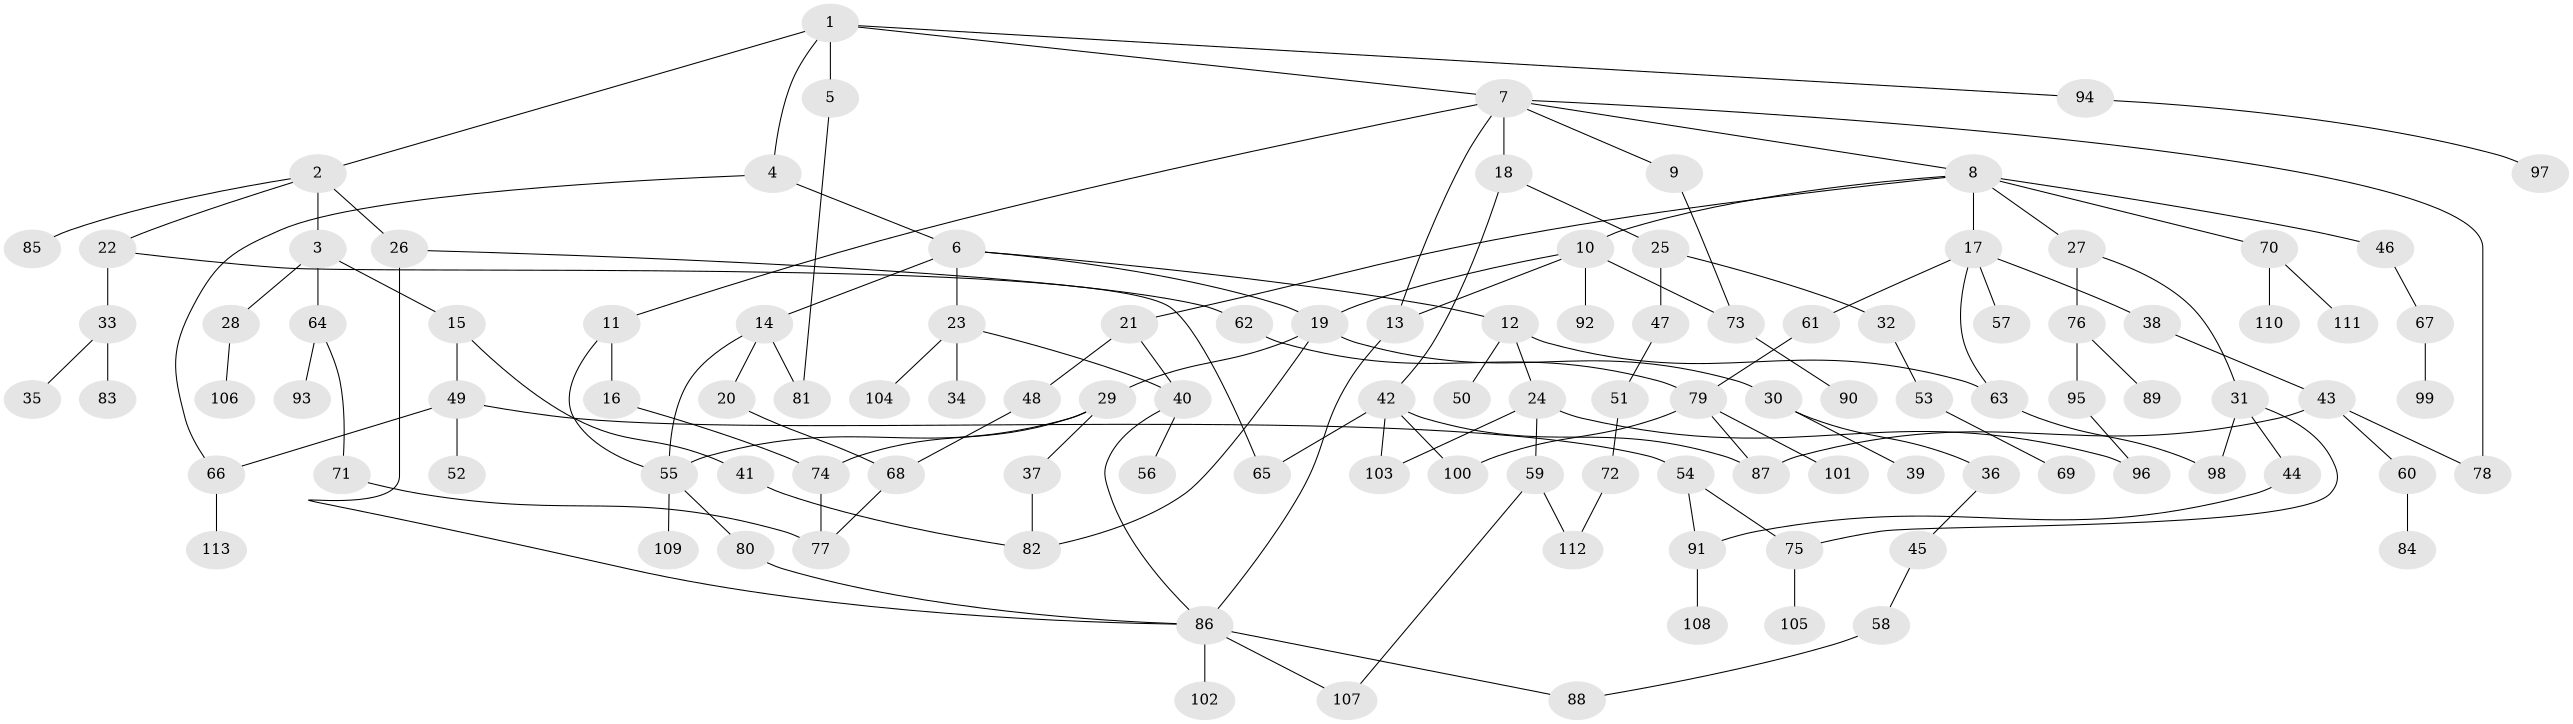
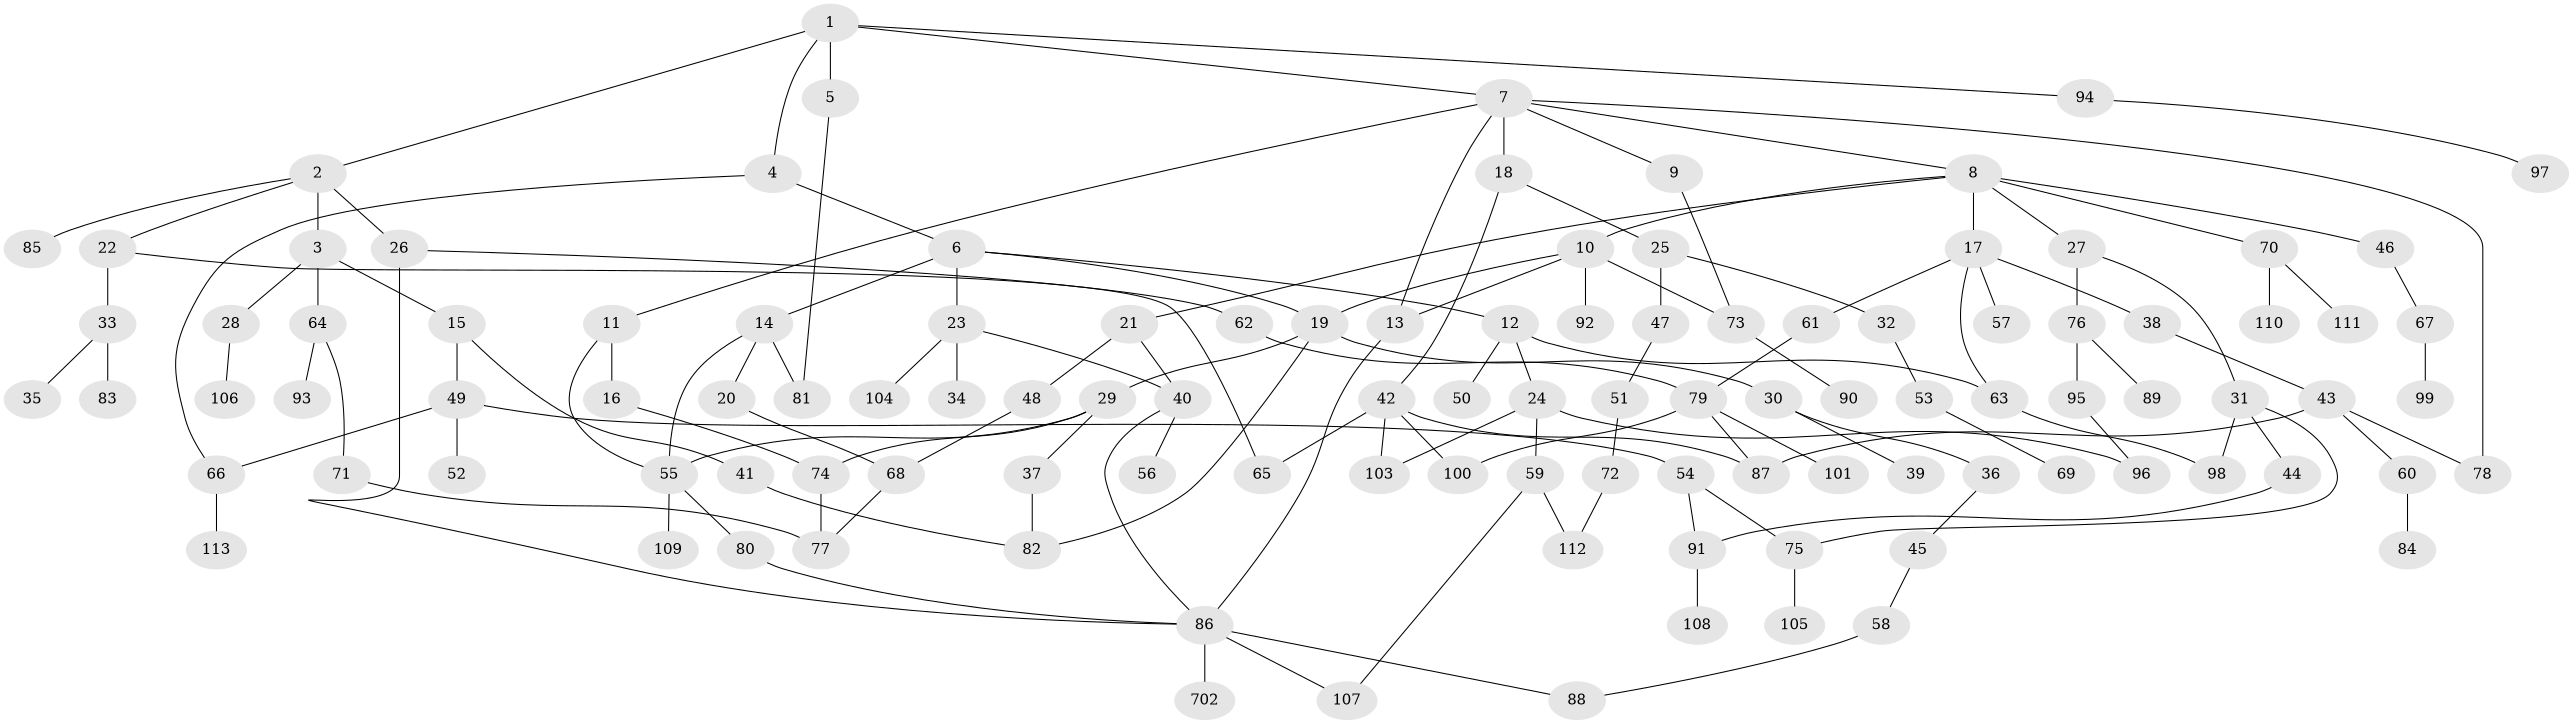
  graph {
    node [color=gray90 style=filled]
    1
    2
    4
    5
    7
    94
    3
    22
    26
    85
    6
    66
    81
    8
    9
    11
    13
    18
    78
    97
    15
    28
    64
    33
    65
    86
    62
    41
    49
    106
    71
    93
    12
    14
    19
    23
    113
    24
    50
    63
    55
    20
    29
    30
    82
    40
    34
    104
    10
    17
    21
    27
    46
    70
    73
    16
    25
    42
    92
    38
    57
    61
    48
    31
    76
    67
    110
    111
    90
    74
    80
    109
    59
    96
    103
    98
    88
    107
-   102
+   102 [label=702]
    68
    52
    54
    77
    43
    79
    32
    47
    87
    100
    37
    36
    39
    56
    35
    83
    112
    53
    51
    44
    75
    89
    95
    45
    91
    105
    69
    58
    60
    84
    108
    99
    72
    101
    1 -- 2
    1 -- 4
    1 -- 5
    1 -- 7
    1 -- 94
    2 -- 3
    2 -- 22
    2 -- 26
    2 -- 85
    4 -- 6
    4 -- 66
    5 -- 81
    7 -- 8
    7 -- 9
    7 -- 11
    7 -- 13
    7 -- 18
    7 -- 78
    94 -- 97
    3 -- 15
    3 -- 28
    3 -- 64
    22 -- 33
    22 -- 65
    26 -- 86
    26 -- 62
    6 -- 12
    6 -- 14
    6 -- 19
    6 -- 23
    66 -- 113
    8 -- 10
    8 -- 17
    8 -- 21
    8 -- 27
    8 -- 46
    8 -- 70
    9 -- 73
    11 -- 55
    11 -- 16
    13 -- 86
    18 -- 25
    18 -- 42
    15 -- 41
    15 -- 49
    28 -- 106
    64 -- 71
    64 -- 93
    33 -- 35
    33 -- 83
    86 -- 88
    86 -- 107
    86 -- 102
    62 -- 79
    41 -- 82
    49 -- 66
    49 -- 52
    49 -- 54
    71 -- 77
    12 -- 24
    12 -- 50
    12 -- 63
    14 -- 81
    14 -- 55
    14 -- 20
    19 -- 29
    19 -- 30
    19 -- 82
    23 -- 40
    23 -- 34
    23 -- 104
    24 -- 59
    24 -- 96
    24 -- 103
    63 -- 98
    55 -- 80
    55 -- 109
    20 -- 68
    29 -- 55
    29 -- 74
    29 -- 37
    30 -- 36
    30 -- 39
    40 -- 86
    40 -- 56
    10 -- 13
    10 -- 19
    10 -- 73
    10 -- 92
    17 -- 63
    17 -- 38
    17 -- 57
    17 -- 61
    21 -- 40
    21 -- 48
    27 -- 31
    27 -- 76
    46 -- 67
    70 -- 110
    70 -- 111
    73 -- 90
    16 -- 74
    25 -- 32
    25 -- 47
    42 -- 65
    42 -- 103
    42 -- 87
    42 -- 100
    38 -- 43
    61 -- 79
    48 -- 68
    31 -- 98
    31 -- 44
    31 -- 75
    76 -- 89
    76 -- 95
    67 -- 99
    74 -- 77
    80 -- 86
    59 -- 107
    59 -- 112
    68 -- 77
    54 -- 75
    54 -- 91
    43 -- 78
    43 -- 87
    43 -- 60
    79 -- 87
    79 -- 100
    79 -- 101
    32 -- 53
    47 -- 51
    37 -- 82
    36 -- 45
    53 -- 69
    51 -- 72
    44 -- 91
    75 -- 105
    95 -- 96
    45 -- 58
    91 -- 108
    58 -- 88
    60 -- 84
    72 -- 112
  }
